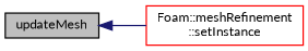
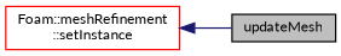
  digraph {
    rankdir=LR
    fontname=Lato
    node [fontname=Lato fontsize=10 shape=record]
    n1 [color=black fillcolor=grey75 fontcolor=black height=0.2 label=updateMesh style=filled width=0.4]
    n2 [color=red height=0.2 label="Foam::meshRefinement\l::setInstance" width=0.4]
-   n1 -> n2 [color=midnightblue dir=back fontname=Lato fontsize=10 labelfontname=FreeSans labelfontsize=10 style=solid]
+   n2 -> n1 [color=midnightblue dir=back fontname=Lato fontsize=10 labelfontname=FreeSans labelfontsize=10 style=solid]
  }
